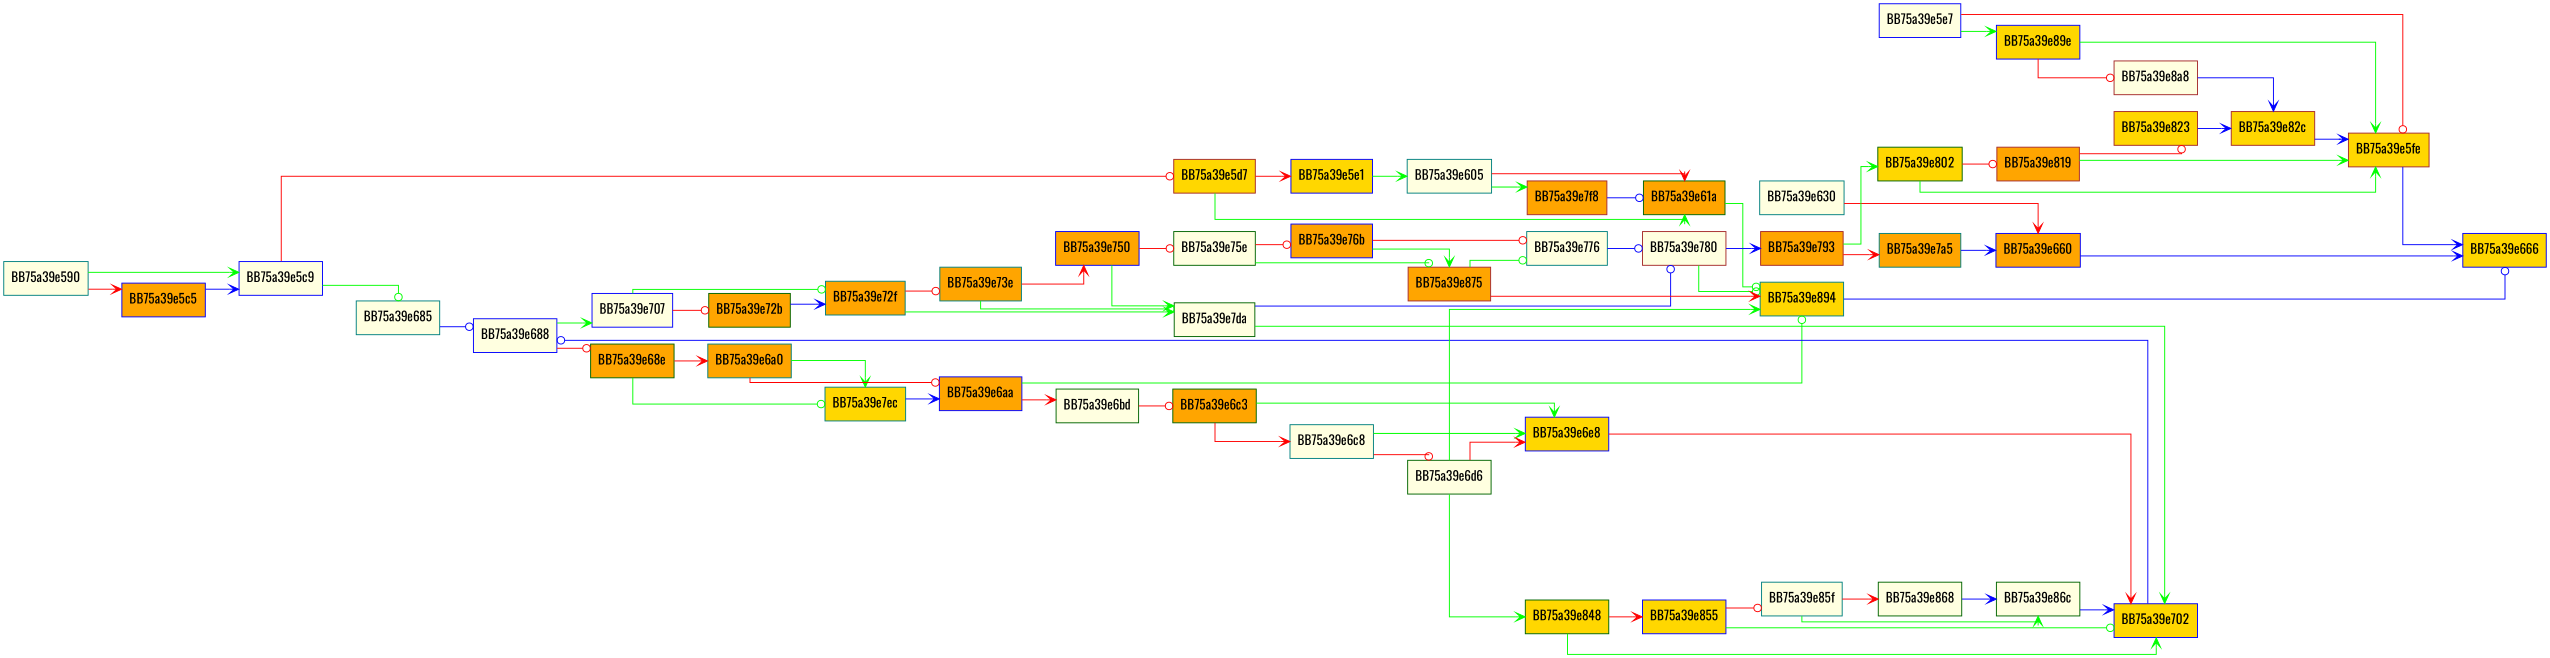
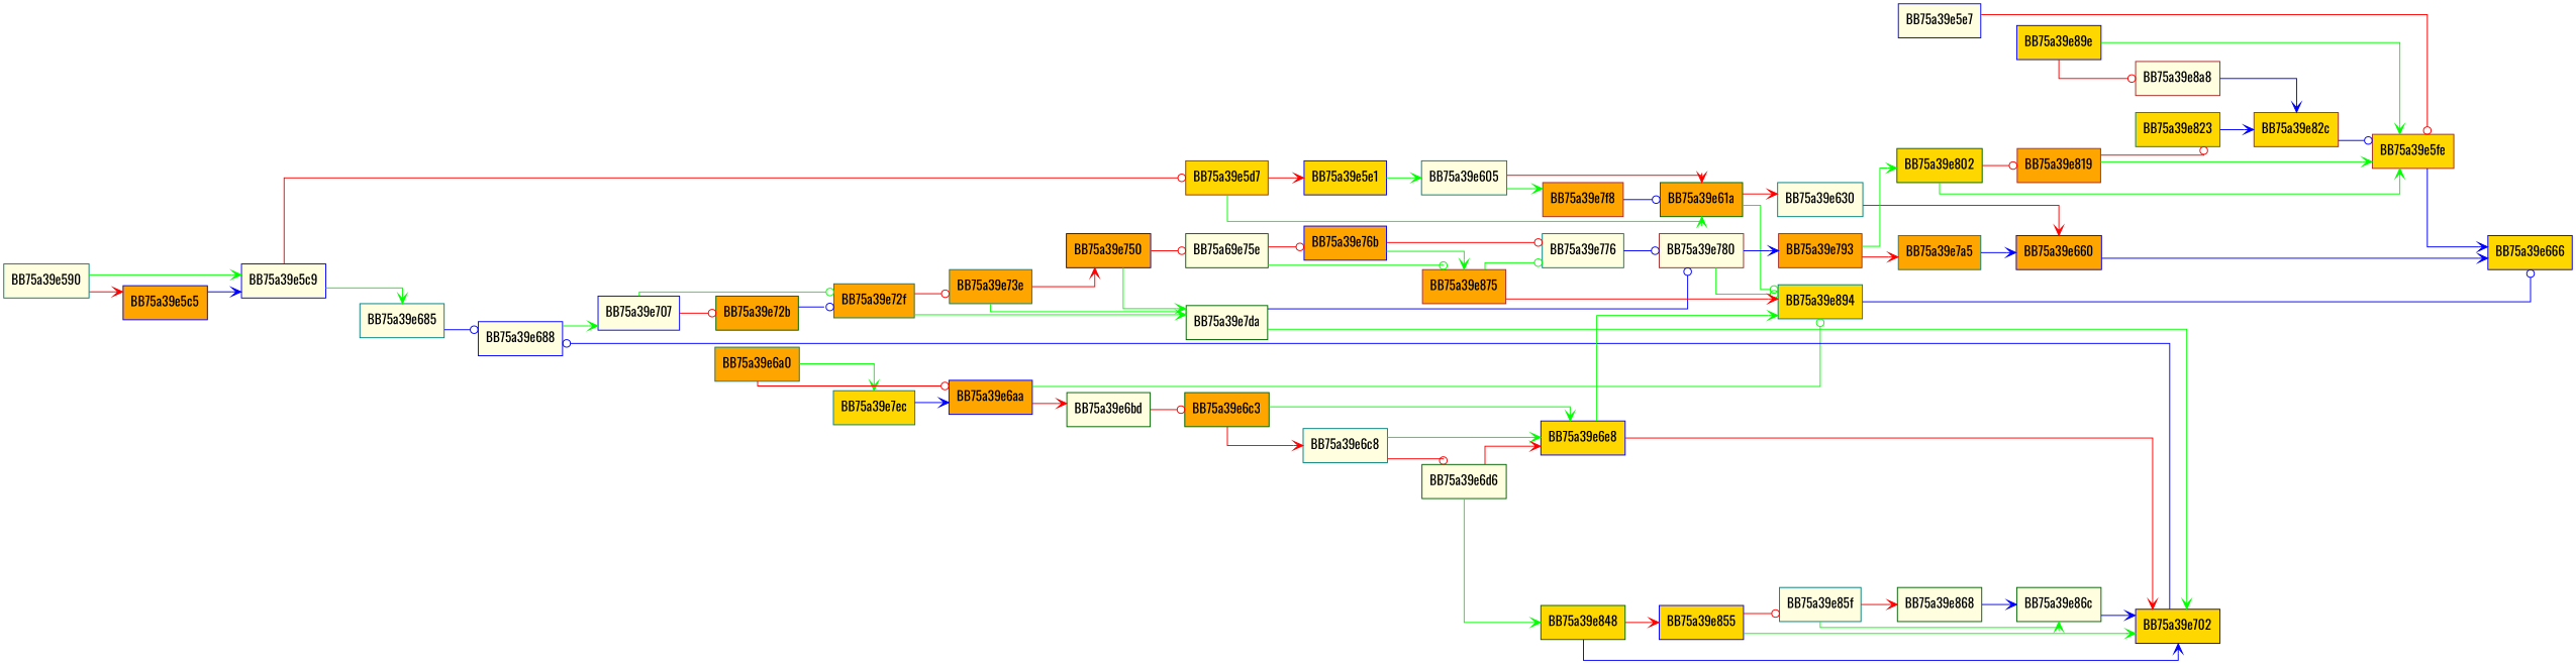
  digraph {
    fontname=Oswald
    rankdir=LR
    splines=ortho
    node [color=blue fillcolor=lightyellow fontname=Oswald shape=box style=filled]
    edge [arrowhead=vee color=green fontname=Oswald]
    BB75a39e590 [color=teal]
    BB75a39e5c9
    BB75a39e5c5 [fillcolor=orange]
    BB75a39e685 [color=teal]
    BB75a39e5d7 [color=brown fillcolor=gold]
    BB75a39e688
    BB75a39e61a [color=darkgreen fillcolor=orange]
    BB75a39e5e1 [fillcolor=gold]
    BB75a39e707
-   BB75a39e68e [color=darkgreen fillcolor=orange]
    BB75a39e894 [color=teal fillcolor=gold]
    BB75a39e630 [color=teal]
    BB75a39e605 [color=teal]
    BB75a39e666 [fillcolor=gold]
    BB75a39e660 [fillcolor=orange]
    BB75a39e7f8 [color=brown fillcolor=orange]
    BB75a39e89e [fillcolor=gold]
    BB75a39e5e7
    BB75a39e5fe [color=brown fillcolor=gold]
    BB75a39e8a8 [color=brown]
    BB75a39e82c [color=brown fillcolor=gold]
    BB75a39e72f [color=teal fillcolor=orange]
    BB75a39e72b [color=darkgreen fillcolor=orange]
    BB75a39e7ec [color=teal fillcolor=gold]
    BB75a39e6a0 [color=teal fillcolor=orange]
    BB75a39e7da [color=darkgreen]
    BB75a39e73e [color=teal fillcolor=orange]
    BB75a39e6aa [fillcolor=orange]
    BB75a39e6bd [color=darkgreen]
    BB75a39e6c3 [color=darkgreen fillcolor=orange]
    BB75a39e702 [fillcolor=gold]
    BB75a39e6e8 [fillcolor=gold]
    BB75a39e6c8 [color=teal]
    BB75a39e6d6 [color=darkgreen]
    BB75a39e848 [color=darkgreen fillcolor=gold]
    BB75a39e855 [fillcolor=gold]
    BB75a39e85f [color=teal]
    BB75a39e780 [color=brown]
    BB75a39e750 [fillcolor=orange]
    BB75a39e793 [color=brown fillcolor=orange]
-   BB75a39e75e [color=darkgreen]
+   BB75a39e75e [color=darkgreen label=BB75a69e75e]
    BB75a39e875 [color=brown fillcolor=orange]
    BB75a39e76b [fillcolor=orange]
    BB75a39e776 [color=teal]
    BB75a39e802 [color=darkgreen fillcolor=gold]
    BB75a39e7a5 [color=teal fillcolor=orange]
    BB75a39e819 [color=brown fillcolor=orange]
-   BB75a39e823 [color=brown fillcolor=gold]
+   BB75a39e823 [color=teal fillcolor=gold]
    BB75a39e86c [color=darkgreen]
    BB75a39e868 [color=darkgreen]
    BB75a39e590 -> BB75a39e5c9
    BB75a39e590 -> BB75a39e5c5 [color=red]
-   BB75a39e5c9 -> BB75a39e685 [arrowhead=odot]
+   BB75a39e5c9 -> BB75a39e685
    BB75a39e5c9 -> BB75a39e5d7 [arrowhead=odot color=red]
    BB75a39e5c5 -> BB75a39e5c9 [color=blue]
    BB75a39e685 -> BB75a39e688 [arrowhead=odot color=blue]
    BB75a39e5d7 -> BB75a39e61a
    BB75a39e5d7 -> BB75a39e5e1 [color=red]
    BB75a39e688 -> BB75a39e707
-   BB75a39e688 -> BB75a39e68e [arrowhead=odot color=red]
    BB75a39e61a -> BB75a39e894 [arrowhead=odot]
+   BB75a39e61a -> BB75a39e630 [color=red]
    BB75a39e5e1 -> BB75a39e605
    BB75a39e707 -> BB75a39e72f [arrowhead=odot]
    BB75a39e707 -> BB75a39e72b [arrowhead=odot color=red]
-   BB75a39e68e -> BB75a39e7ec [arrowhead=odot]
-   BB75a39e68e -> BB75a39e6a0 [color=red]
    BB75a39e894 -> BB75a39e666 [arrowhead=odot color=blue]
    BB75a39e630 -> BB75a39e660 [color=red]
    BB75a39e605 -> BB75a39e61a [color=red]
    BB75a39e605 -> BB75a39e7f8
    BB75a39e660 -> BB75a39e666 [color=blue]
    BB75a39e7f8 -> BB75a39e61a [arrowhead=odot color=blue]
    BB75a39e89e -> BB75a39e5fe
    BB75a39e89e -> BB75a39e8a8 [arrowhead=odot color=red]
-   BB75a39e5e7 -> BB75a39e89e
    BB75a39e5e7 -> BB75a39e5fe [arrowhead=odot color=red]
    BB75a39e5fe -> BB75a39e666 [color=blue]
    BB75a39e8a8 -> BB75a39e82c [color=blue]
-   BB75a39e82c -> BB75a39e5fe [color=blue]
+   BB75a39e82c -> BB75a39e5fe [arrowhead=odot color=blue]
    BB75a39e72f -> BB75a39e7da
    BB75a39e72f -> BB75a39e73e [arrowhead=odot color=red]
-   BB75a39e72b -> BB75a39e72f [color=blue]
+   BB75a39e72b -> BB75a39e72f [arrowhead=odot color=blue]
    BB75a39e7ec -> BB75a39e6aa [color=blue]
    BB75a39e6a0 -> BB75a39e7ec
    BB75a39e6a0 -> BB75a39e6aa [arrowhead=odot color=red]
    BB75a39e7da -> BB75a39e702
    BB75a39e7da -> BB75a39e780 [arrowhead=odot color=blue]
    BB75a39e73e -> BB75a39e7da [arrowhead=odot]
    BB75a39e73e -> BB75a39e750 [color=red]
    BB75a39e6aa -> BB75a39e894 [arrowhead=odot]
    BB75a39e6aa -> BB75a39e6bd [color=red]
    BB75a39e6bd -> BB75a39e6c3 [arrowhead=odot color=red]
    BB75a39e6c3 -> BB75a39e6e8
    BB75a39e6c3 -> BB75a39e6c8 [color=red]
    BB75a39e702 -> BB75a39e688 [arrowhead=odot color=blue]
-   BB75a39e6d6 -> BB75a39e894
+   BB75a39e6e8 -> BB75a39e894
    BB75a39e6e8 -> BB75a39e702 [color=red]
    BB75a39e6c8 -> BB75a39e6e8
    BB75a39e6c8 -> BB75a39e6d6 [arrowhead=odot color=red]
    BB75a39e6d6 -> BB75a39e6e8 [color=red]
    BB75a39e6d6 -> BB75a39e848
-   BB75a39e848 -> BB75a39e702
+   BB75a39e848 -> BB75a39e702 [color=blue]
    BB75a39e848 -> BB75a39e855 [color=red]
-   BB75a39e855 -> BB75a39e702 [arrowhead=odot]
+   BB75a39e855 -> BB75a39e702
    BB75a39e855 -> BB75a39e85f [arrowhead=odot color=red]
    BB75a39e85f -> BB75a39e86c
    BB75a39e85f -> BB75a39e868 [color=red]
    BB75a39e780 -> BB75a39e894 [arrowhead=odot]
    BB75a39e780 -> BB75a39e793 [color=blue]
    BB75a39e750 -> BB75a39e7da
    BB75a39e750 -> BB75a39e75e [arrowhead=odot color=red]
    BB75a39e793 -> BB75a39e802
    BB75a39e793 -> BB75a39e7a5 [color=red]
    BB75a39e75e -> BB75a39e875 [arrowhead=odot]
    BB75a39e75e -> BB75a39e76b [arrowhead=odot color=red]
    BB75a39e875 -> BB75a39e894 [color=red]
    BB75a39e875 -> BB75a39e776 [arrowhead=odot]
    BB75a39e76b -> BB75a39e875
    BB75a39e76b -> BB75a39e776 [arrowhead=odot color=red]
    BB75a39e776 -> BB75a39e780 [arrowhead=odot color=blue]
    BB75a39e802 -> BB75a39e5fe
    BB75a39e802 -> BB75a39e819 [arrowhead=odot color=red]
    BB75a39e7a5 -> BB75a39e660 [color=blue]
    BB75a39e819 -> BB75a39e5fe
    BB75a39e819 -> BB75a39e823 [arrowhead=odot color=red]
    BB75a39e823 -> BB75a39e82c [color=blue]
    BB75a39e86c -> BB75a39e702 [color=blue]
    BB75a39e868 -> BB75a39e86c [color=blue]
  }
